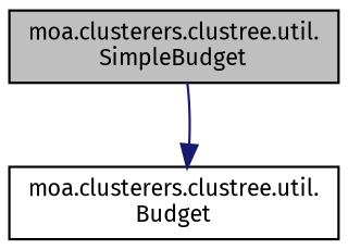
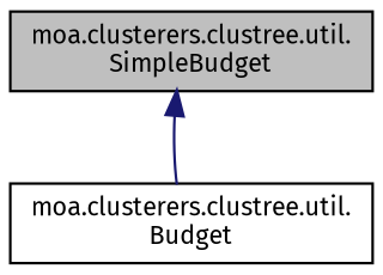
  digraph {
    fontname="Fira Sans"
    node [color=black fontname="Fira Sans" fontsize=10 shape=record style=filled]
    n1 [fillcolor=grey75 fontcolor=black height=0.2 label="moa.clusterers.clustree.util.\lSimpleBudget" width=0.4]
    n2 [fillcolor=white height=0.2 label="moa.clusterers.clustree.util.\lBudget" width=0.4]
-   n2 -> n1 [color=midnightblue dir=back fontname="Fira Sans" fontsize=10 labelfontname=Helvetica labelfontsize=10 style=solid]
+   n1 -> n2 [color=midnightblue dir=back fontname="Fira Sans" fontsize=10 labelfontname=Helvetica labelfontsize=10 style=solid]
  }
